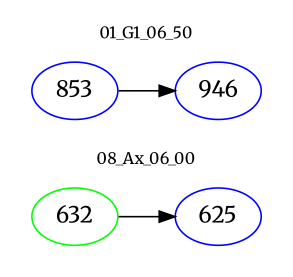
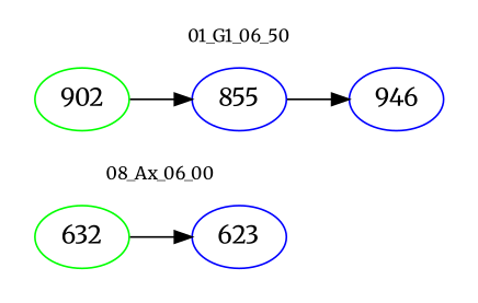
  digraph {
    fontname=Merriweather
    rankdir=LR
    node [color=blue fontname=Merriweather]
    edge [color=black fontname=Merriweather]
    n1 [color=green label=632]
-   n2 [label=625]
-   n4 [label=853]
+   n2 [label=623]
+   n3 [color=green label=902]
+   n4 [label=855]
    n5 [label=946]
    subgraph cluster_1 {
      color=white
      fontsize=10
      label="08_Ax_06_00"
      n1
      n2
    }
    subgraph cluster_2 {
      color=white
      fontsize=10
      label="01_G1_06_50"
+     n3
      n4
      n5
    }
    n1 -> n2
+   n3 -> n4
    n4 -> n5
  }
